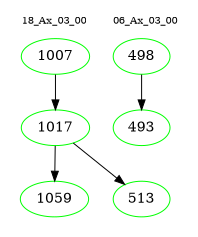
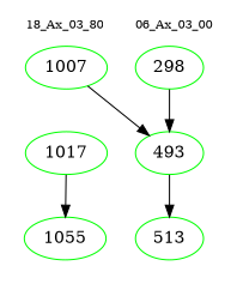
  digraph {
    node [color=green]
    edge [color=black]
    n1 [label=1007]
    n2 [label=1017]
-   n3 [label=1059]
-   n4 [label=498]
+   n3 [label=1055]
+   n4 [label=298]
    n5 [label=493]
    n6 [label=513]
    subgraph cluster_1 {
      color=white
      fontsize=10
-     label="18_Ax_03_00"
+     label="18_Ax_03_80"
      n1
      n2
      n3
    }
    subgraph cluster_2 {
      color=white
      fontsize=10
      label="06_Ax_03_00"
      n4
      n5
      n6
    }
-   n1 -> n2
+   n1 -> n5
    n2 -> n3
    n4 -> n5
-   n2 -> n6
+   n5 -> n6
  }
